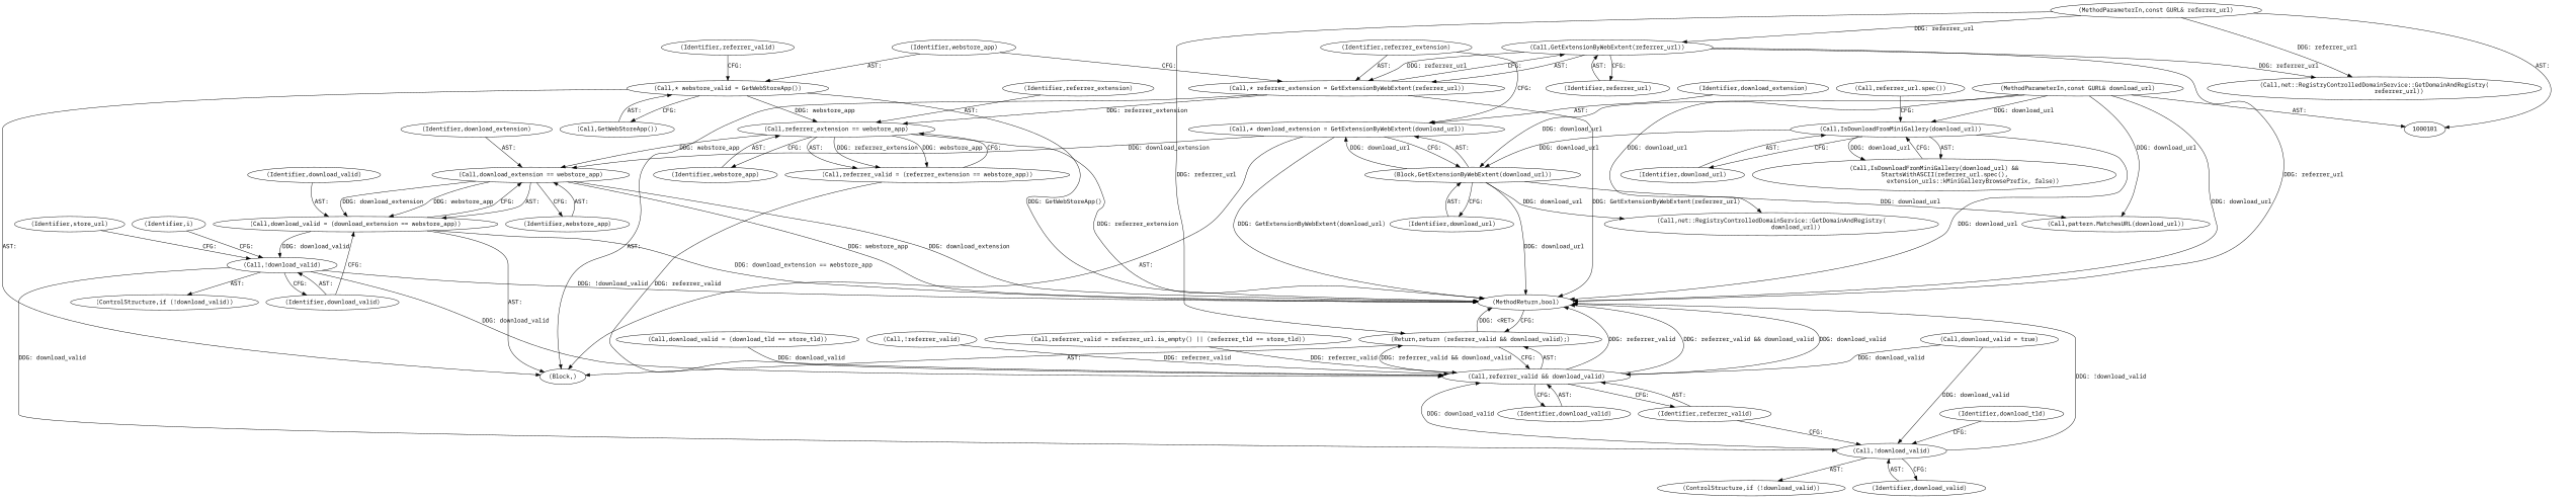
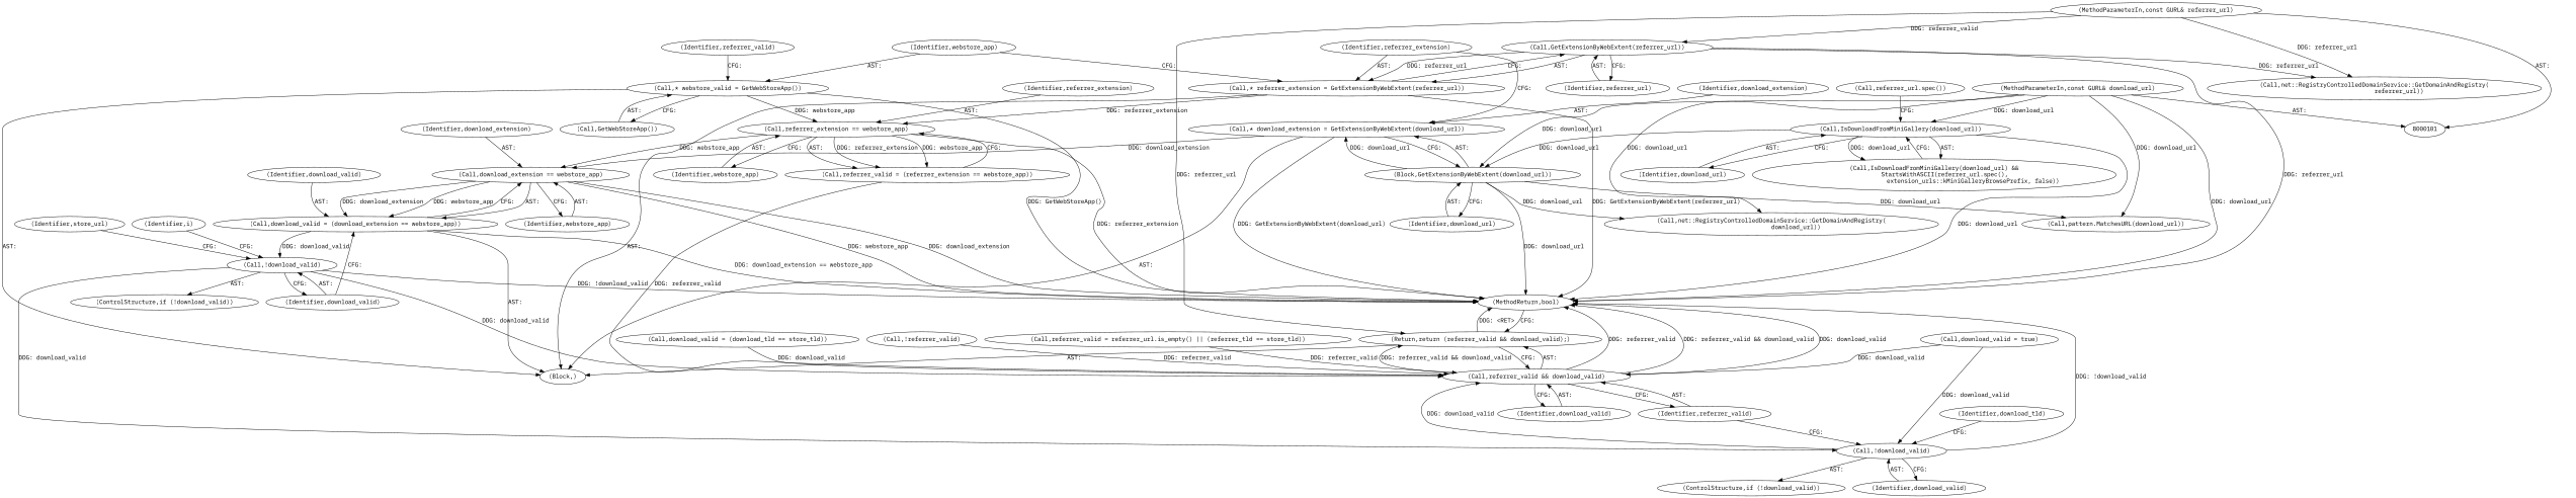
  digraph {
    fontname="IBM Plex Mono"
    node [fontname="IBM Plex Mono"]
    edge [fontname="IBM Plex Mono"]
    n1 [label="(Call,download_extension == webstore_app)"]
    n2 [label="(Call,download_valid = (download_extension == webstore_app))"]
    n3 [label="(Identifier,webstore_app)"]
    n4 [label="(MethodReturn,bool)"]
    n5 [label="(Block,)"]
    n6 [label="(Call,!download_valid)"]
    n7 [label="(Return,return (referrer_valid && download_valid);)"]
    n8 [label="(Call,* download_extension = GetExtensionByWebExtent(download_url))"]
    n9 [label="(Block,GetExtensionByWebExtent(download_url))"]
    n10 [label="(Identifier,download_url)"]
    n11 [label="(Call,pattern.MatchesURL(download_url))"]
    n12 [label="(Call,net::RegistryControlledDomainService::GetDomainAndRegistry(\n              download_url))"]
    n13 [label="(Call,IsDownloadFromMiniGallery(download_url))"]
    n14 [label="(Call,IsDownloadFromMiniGallery(download_url) &&\n      StartsWithASCII(referrer_url.spec(),\n                      extension_urls::kMiniGalleryBrowsePrefix, false))"]
    n15 [label="(Identifier,download_url)"]
    n16 [label="(MethodParameterIn,const GURL& download_url)"]
-   1000101
+   1000101 [label=8000101]
    n18 [label="(Call,referrer_extension == webstore_app)"]
    n19 [label="(Identifier,webstore_app)"]
    n20 [label="(Call,referrer_valid = (referrer_extension == webstore_app))"]
    n21 [label="(Call,referrer_valid && download_valid)"]
    n22 [label="(Call,* referrer_extension = GetExtensionByWebExtent(referrer_url))"]
    n23 [label="(Call,GetExtensionByWebExtent(referrer_url))"]
    n24 [label="(Call,net::RegistryControlledDomainService::GetDomainAndRegistry(\n              referrer_url))"]
    n25 [label="(Identifier,referrer_url)"]
    n26 [label="(MethodParameterIn,const GURL& referrer_url)"]
    n27 [label="(Call,* webstore_valid = GetWebStoreApp())"]
    n28 [label="(Call,GetWebStoreApp())"]
    n29 [label="(Call,!download_valid)"]
    n30 [label="(Identifier,download_valid)"]
    n31 [label="(ControlStructure,if (!download_valid))"]
    n32 [label="(ControlStructure,if (!download_valid))"]
    n33 [label="(Identifier,download_valid)"]
    n34 [label="(Identifier,referrer_valid)"]
    n35 [label="(Identifier,download_valid)"]
    n36 [label="(Identifier,webstore_app)"]
    n37 [label="(Identifier,download_valid)"]
    n38 [label="(Call,referrer_url.spec())"]
    n39 [label="(Call,download_valid = (download_tld == store_tld))"]
    n40 [label="(Identifier,download_extension)"]
    n41 [label="(Identifier,i)"]
    n42 [label="(Identifier,referrer_extension)"]
    n43 [label="(Call,download_valid = true)"]
    n44 [label="(Identifier,referrer_valid)"]
    n45 [label="(Identifier,download_extension)"]
    n46 [label="(Identifier,store_url)"]
    n47 [label="(Identifier,referrer_extension)"]
    n48 [label="(Identifier,download_tld)"]
    n49 [label="(Call,!referrer_valid)"]
    n50 [label="(Call,referrer_valid = referrer_url.is_empty() || (referrer_tld == store_tld))"]
    n1 -> n2 [label="AST: "]
    n1 -> n2 [label="DDG: download_extension"]
    n1 -> n2 [label="DDG: webstore_app"]
    n1 -> n3 [label="CFG: "]
    n1 -> n4 [label="DDG: webstore_app"]
    n1 -> n4 [label="DDG: download_extension"]
    n2 -> n1 [label="CFG: "]
    n2 -> n4 [label="DDG: download_extension == webstore_app"]
    n2 -> n5 [label="AST: "]
    n2 -> n6 [label="DDG: download_valid"]
    n3 -> n1 [label="AST: "]
    n4 -> n7 [label="CFG: "]
    n6 -> n4 [label="DDG: !download_valid"]
    n6 -> n21 [label="DDG: download_valid"]
    n6 -> n29 [label="DDG: download_valid"]
    n6 -> n30 [label="CFG: "]
    n6 -> n31 [label="AST: "]
    n7 -> n4 [label="DDG: <RET>"]
    n7 -> n5 [label="AST: "]
    n7 -> n21 [label="CFG: "]
    n8 -> n1 [label="DDG: download_extension"]
    n8 -> n4 [label="DDG: GetExtensionByWebExtent(download_url)"]
    n8 -> n5 [label="AST: "]
    n8 -> n9 [label="CFG: "]
    n9 -> n4 [label="DDG: download_url"]
    n9 -> n8 [label="AST: "]
    n9 -> n8 [label="DDG: download_url"]
    n9 -> n10 [label="CFG: "]
    n9 -> n11 [label="DDG: download_url"]
    n9 -> n12 [label="DDG: download_url"]
    n10 -> n9 [label="AST: "]
    n13 -> n4 [label="DDG: download_url"]
    n13 -> n9 [label="DDG: download_url"]
    n13 -> n14 [label="AST: "]
    n13 -> n14 [label="DDG: download_url"]
    n13 -> n15 [label="CFG: "]
    n14 -> n13 [label="CFG: "]
    n15 -> n13 [label="AST: "]
    n16 -> n4 [label="DDG: download_url"]
    n16 -> n9 [label="DDG: download_url"]
    n16 -> n11 [label="DDG: download_url"]
    n16 -> n12 [label="DDG: download_url"]
    n16 -> n13 [label="DDG: download_url"]
    n16 -> 1000101 [label="AST: "]
    n18 -> n1 [label="DDG: webstore_app"]
    n18 -> n4 [label="DDG: referrer_extension"]
    n18 -> n19 [label="CFG: "]
    n18 -> n20 [label="AST: "]
    n18 -> n20 [label="DDG: referrer_extension"]
    n18 -> n20 [label="DDG: webstore_app"]
    n19 -> n18 [label="AST: "]
    n20 -> n18 [label="CFG: "]
    n20 -> n21 [label="DDG: referrer_valid"]
    n21 -> n4 [label="DDG: referrer_valid"]
    n21 -> n4 [label="DDG: referrer_valid && download_valid"]
    n21 -> n4 [label="DDG: download_valid"]
    n21 -> n7 [label="AST: "]
    n21 -> n7 [label="DDG: referrer_valid && download_valid"]
    n21 -> n34 [label="CFG: "]
    n21 -> n35 [label="CFG: "]
    n22 -> n4 [label="DDG: GetExtensionByWebExtent(referrer_url)"]
    n22 -> n5 [label="AST: "]
    n22 -> n18 [label="DDG: referrer_extension"]
    n22 -> n23 [label="CFG: "]
    n23 -> n4 [label="DDG: referrer_url"]
    n23 -> n22 [label="AST: "]
    n23 -> n22 [label="DDG: referrer_url"]
    n23 -> n24 [label="DDG: referrer_url"]
    n23 -> n25 [label="CFG: "]
    n25 -> n23 [label="AST: "]
    n26 -> n7 [label="DDG: referrer_url"]
    n26 -> 1000101 [label="AST: "]
-   n26 -> n23 [label="DDG: referrer_url"]
+   n26 -> n23 [label="DDG: referrer_valid"]
    n26 -> n24 [label="DDG: referrer_url"]
    n27 -> n4 [label="DDG: GetWebStoreApp()"]
    n27 -> n5 [label="AST: "]
    n27 -> n18 [label="DDG: webstore_app"]
    n27 -> n28 [label="CFG: "]
    n28 -> n27 [label="AST: "]
    n29 -> n4 [label="DDG: !download_valid"]
    n29 -> n21 [label="DDG: download_valid"]
    n29 -> n32 [label="AST: "]
    n29 -> n33 [label="CFG: "]
    n30 -> n2 [label="CFG: "]
    n30 -> n6 [label="AST: "]
    n33 -> n29 [label="AST: "]
    n34 -> n21 [label="AST: "]
    n34 -> n29 [label="CFG: "]
    n35 -> n21 [label="AST: "]
    n36 -> n22 [label="CFG: "]
    n36 -> n27 [label="AST: "]
    n37 -> n2 [label="AST: "]
    n38 -> n13 [label="CFG: "]
    n39 -> n21 [label="DDG: download_valid"]
    n40 -> n8 [label="AST: "]
    n41 -> n6 [label="CFG: "]
    n42 -> n8 [label="CFG: "]
    n42 -> n22 [label="AST: "]
    n43 -> n21 [label="DDG: download_valid"]
    n43 -> n29 [label="DDG: download_valid"]
    n44 -> n27 [label="CFG: "]
    n45 -> n1 [label="AST: "]
    n46 -> n6 [label="CFG: "]
    n47 -> n18 [label="AST: "]
    n48 -> n29 [label="CFG: "]
    n49 -> n21 [label="DDG: referrer_valid"]
    n50 -> n21 [label="DDG: referrer_valid"]
  }
